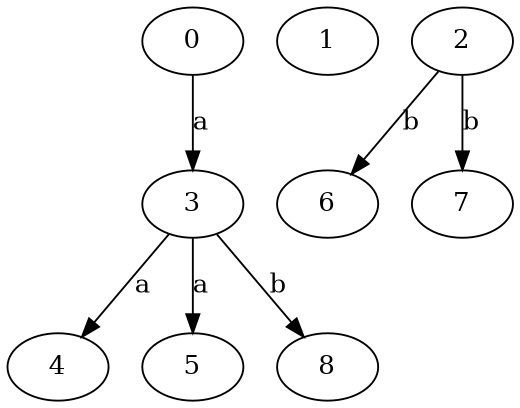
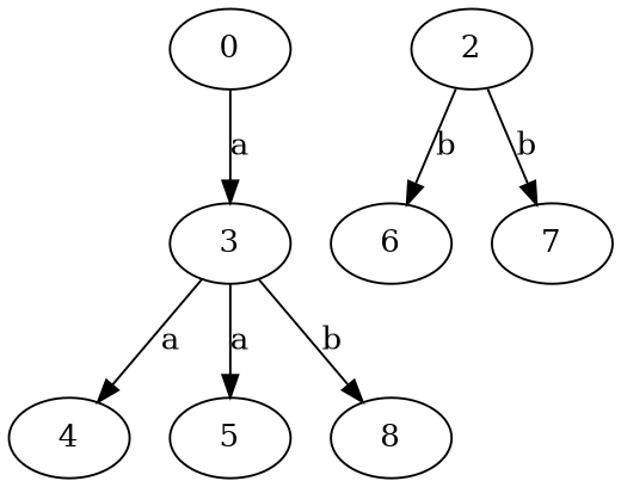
  strict digraph {
    3
    4
    5
    8
    0
-   1
    2
    6
    7
    3 -> 4 [label=a]
    3 -> 5 [label=a]
    3 -> 8 [label=b]
    0 -> 3 [label=a]
    2 -> 6 [label=b]
    2 -> 7 [label=b]
  }
